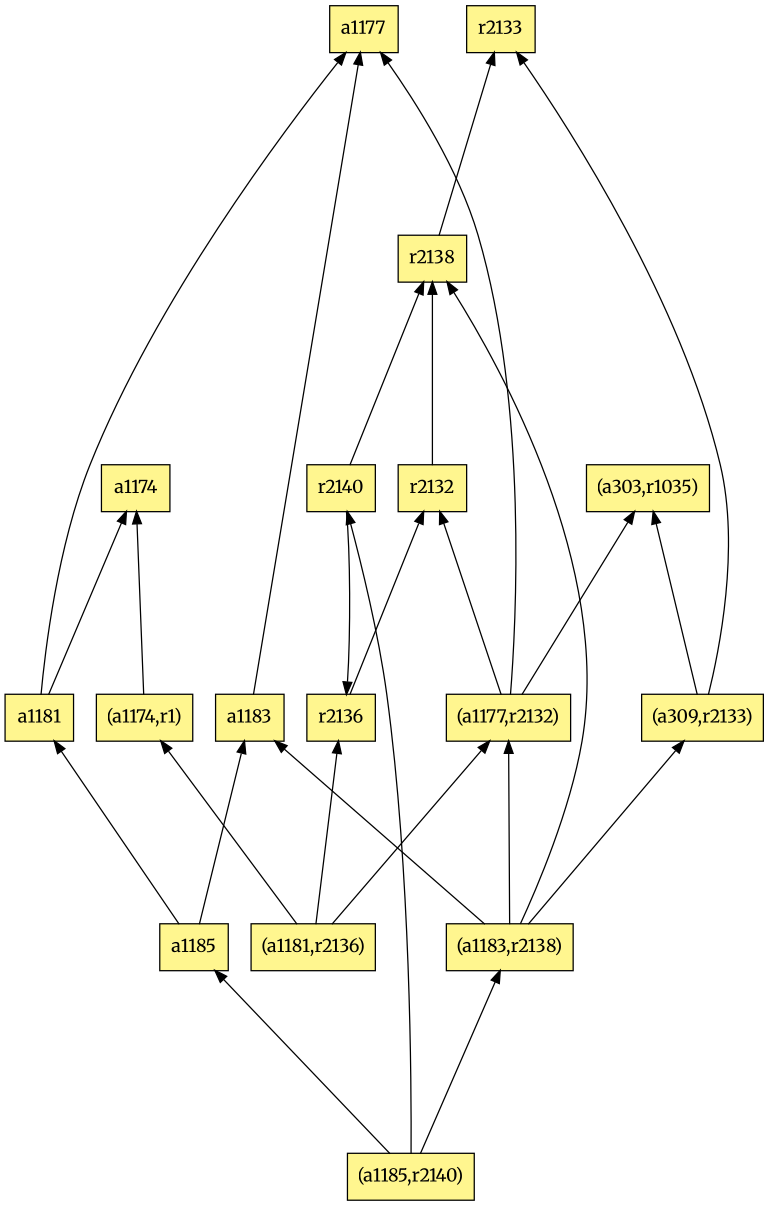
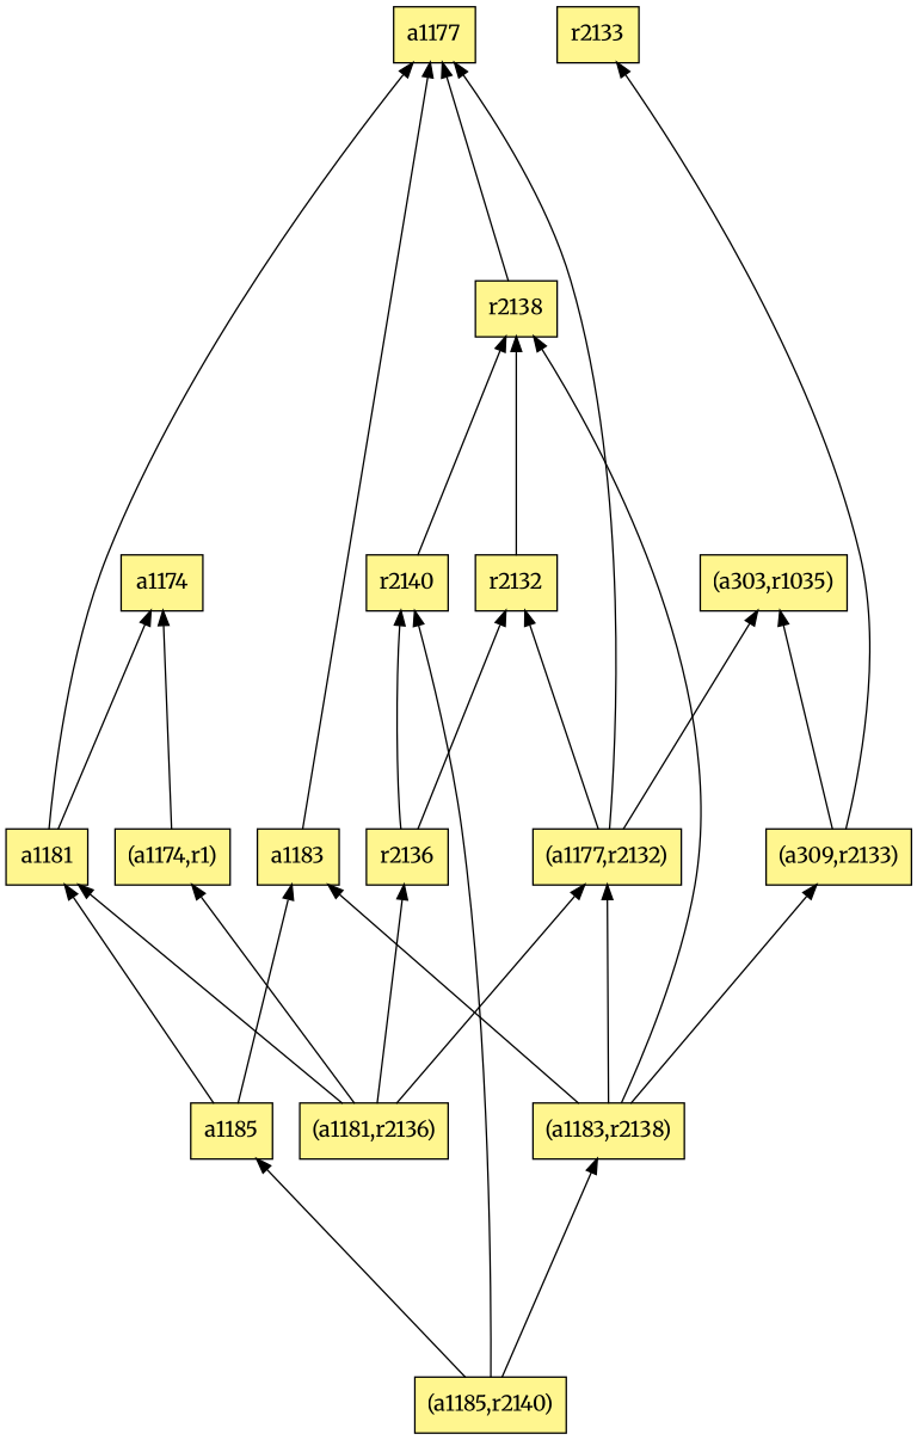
  digraph {
    fontname=Merriweather
    rankdir=BT
    ranksep=2.0
    node [fillcolor=khaki1 fontname=Merriweather shape=record style=filled]
    edge [fontname=Merriweather]
    n1 [label="{r2138}"]
    n2 [label="{r2133}"]
    n3 [label="{r2132}"]
    n4 [label="{a1185}"]
    n5 [label="{a1183}"]
    n6 [label="{a1181}"]
    n7 [label="{a1177}"]
    n8 [label="{a1174}"]
    n9 [label="{(a1177,r2132)}"]
    n10 [label="{(a303,r1035)}"]
    n11 [label="{(a1185,r2140)}"]
    n12 [label="{r2140}"]
    n13 [label="{(a1183,r2138)}"]
    n14 [label="{r2136}"]
    n15 [label="{(a309,r2133)}"]
    n16 [label="{(a1181,r2136)}"]
    n17 [label="{(a1174,r1)}"]
-   n1 -> n2
+   n1 -> n7
    n3 -> n1
    n4 -> n5
    n4 -> n6
    n5 -> n7
    n6 -> n7
    n6 -> n8
    n9 -> n3
    n9 -> n7
    n9 -> n10
    n11 -> n4
    n11 -> n12
    n11 -> n13
    n12 -> n1
-   n12 -> n14
+   n14 -> n12
    n13 -> n1
    n13 -> n5
    n13 -> n9
    n13 -> n15
    n14 -> n3
    n15 -> n2
    n15 -> n10
+   n16 -> n6
    n16 -> n9
    n16 -> n14
    n16 -> n17
    n17 -> n8
  }
